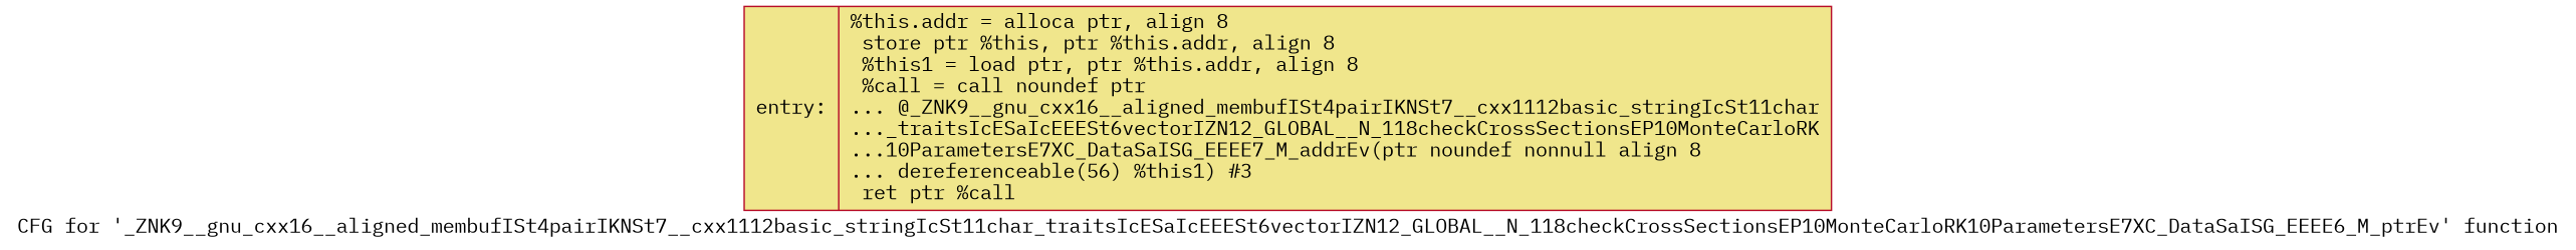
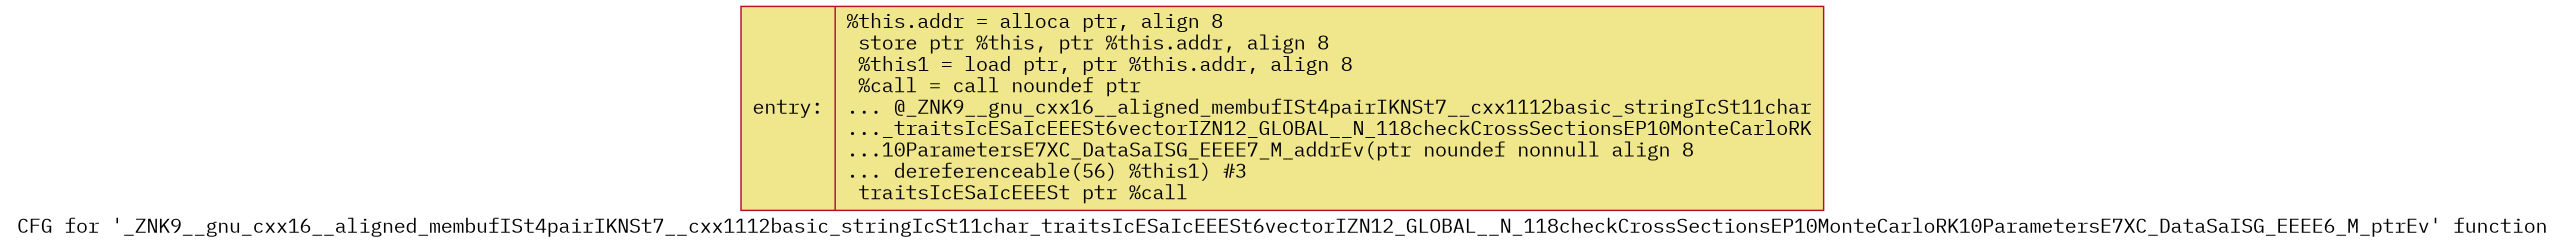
  digraph {
    label="CFG for '_ZNK9__gnu_cxx16__aligned_membufISt4pairIKNSt7__cxx1112basic_stringIcSt11char_traitsIcESaIcEEESt6vectorIZN12_GLOBAL__N_118checkCrossSectionsEP10MonteCarloRK10ParametersE7XC_DataSaISG_EEEE6_M_ptrEv' function"
    rankdir=LR
    fontname="IBM Plex Mono"
-   n1 [color="#b70d28ff" fillcolor=khaki fontname="IBM Plex Mono" label="{entry:\l|  %this.addr = alloca ptr, align 8\l  store ptr %this, ptr %this.addr, align 8\l  %this1 = load ptr, ptr %this.addr, align 8\l  %call = call noundef ptr\l... @_ZNK9__gnu_cxx16__aligned_membufISt4pairIKNSt7__cxx1112basic_stringIcSt11char\l..._traitsIcESaIcEEESt6vectorIZN12_GLOBAL__N_118checkCrossSectionsEP10MonteCarloRK\l...10ParametersE7XC_DataSaISG_EEEE7_M_addrEv(ptr noundef nonnull align 8\l... dereferenceable(56) %this1) #3\l  ret ptr %call\l}" shape=record style=filled]
+   n1 [color="#b70d28ff" fillcolor=khaki fontname="IBM Plex Mono" label="{entry:\l|  %this.addr = alloca ptr, align 8\l  store ptr %this, ptr %this.addr, align 8\l  %this1 = load ptr, ptr %this.addr, align 8\l  %call = call noundef ptr\l... @_ZNK9__gnu_cxx16__aligned_membufISt4pairIKNSt7__cxx1112basic_stringIcSt11char\l..._traitsIcESaIcEEESt6vectorIZN12_GLOBAL__N_118checkCrossSectionsEP10MonteCarloRK\l...10ParametersE7XC_DataSaISG_EEEE7_M_addrEv(ptr noundef nonnull align 8\l... dereferenceable(56) %this1) #3\l  traitsIcESaIcEEESt ptr %call\l}" shape=record style=filled]
  }
